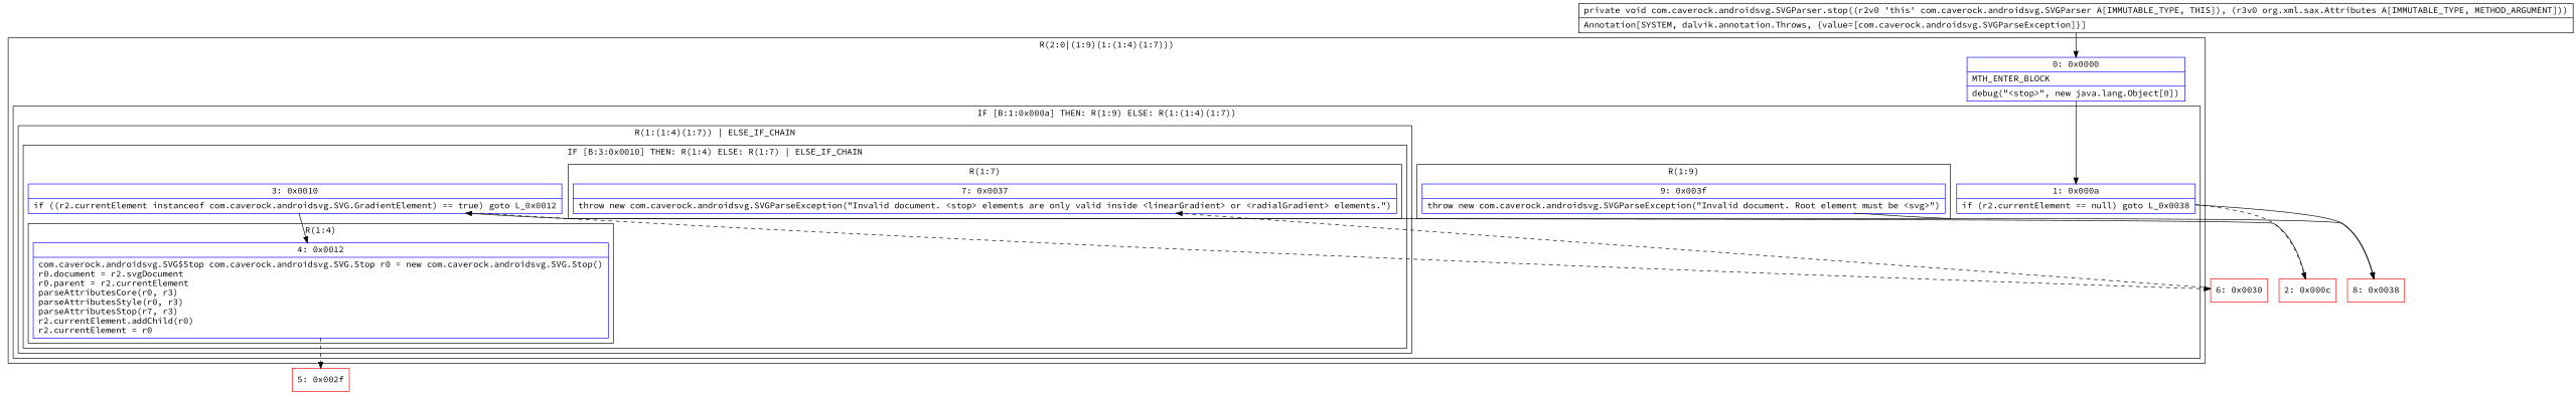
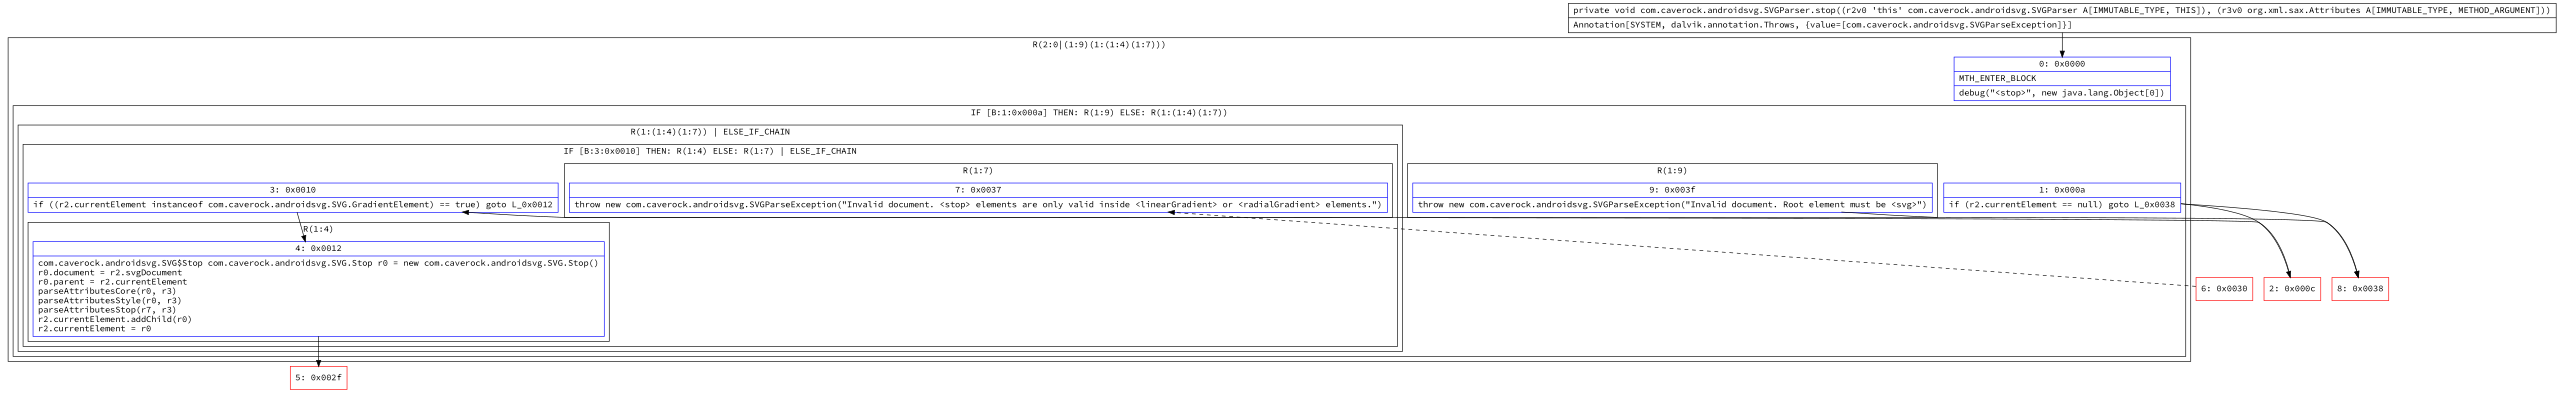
  digraph {
    fontname="Source Code Pro"
    node [color=blue fontname="Source Code Pro" shape=record]
    edge [fontname="Source Code Pro"]
    n1 [label="{9\:\ 0x003f|throw new com.caverock.androidsvg.SVGParseException(\"Invalid document. Root element must be \<svg\>\")\l}"]
    n2 [label="{4\:\ 0x0012|com.caverock.androidsvg.SVG$Stop com.caverock.androidsvg.SVG.Stop r0 = new com.caverock.androidsvg.SVG.Stop()\lr0.document = r2.svgDocument\lr0.parent = r2.currentElement\lparseAttributesCore(r0, r3)\lparseAttributesStyle(r0, r3)\lparseAttributesStop(r7, r3)\lr2.currentElement.addChild(r0)\lr2.currentElement = r0\l}"]
    n3 [label="{7\:\ 0x0037|throw new com.caverock.androidsvg.SVGParseException(\"Invalid document. \<stop\> elements are only valid inside \<linearGradient\> or \<radialGradient\> elements.\")\l}"]
    n4 [label="{3\:\ 0x0010|if ((r2.currentElement instanceof com.caverock.androidsvg.SVG.GradientElement) == true) goto L_0x0012\l}"]
    n5 [label="{1\:\ 0x000a|if (r2.currentElement == null) goto L_0x0038\l}"]
    n6 [label="{0\:\ 0x0000|MTH_ENTER_BLOCK\l|debug(\"\<stop\>\", new java.lang.Object[0])\l}"]
    n7 [color=red label="{8\:\ 0x0038}"]
    n8 [color=red label="{5\:\ 0x002f}"]
    n9 [color=red label="{6\:\ 0x0030}"]
    n10 [color=red label="{2\:\ 0x000c}"]
    n11 [label="{private void com.caverock.androidsvg.SVGParser.stop((r2v0 'this' com.caverock.androidsvg.SVGParser A[IMMUTABLE_TYPE, THIS]), (r3v0 org.xml.sax.Attributes A[IMMUTABLE_TYPE, METHOD_ARGUMENT]))  | Annotation[SYSTEM, dalvik.annotation.Throws, \{value=[com.caverock.androidsvg.SVGParseException]\}]\l}" color=""]
    subgraph cluster_1 {
      label="R(2:0|(1:9)(1:(1:4)(1:7)))"
      n6
      subgraph cluster_2 {
        label="IF [B:1:0x000a] THEN: R(1:9) ELSE: R(1:(1:4)(1:7))"
        n5
        subgraph cluster_3 {
          label="R(1:9)"
          n1
        }
        subgraph cluster_4 {
          label="R(1:(1:4)(1:7)) | ELSE_IF_CHAIN\l"
          subgraph cluster_5 {
            label="IF [B:3:0x0010] THEN: R(1:4) ELSE: R(1:7) | ELSE_IF_CHAIN\l"
            n4
            subgraph cluster_6 {
              label="R(1:4)"
              n2
            }
            subgraph cluster_7 {
              label="R(1:7)"
              n3
            }
          }
        }
      }
    }
    n1 -> n7
-   n2 -> n8 [style=dashed]
+   n2 -> n8
    n4 -> n2
-   n4 -> n9 [style=dashed]
    n5 -> n7
-   n5 -> n10 [style=dashed]
-   n6 -> n5
+   n5 -> n10 [style=solid]
    n9 -> n3 [style=dashed]
    n10 -> n4
    n11 -> n6
  }
